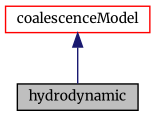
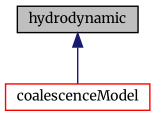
  digraph {
    fontname=Merriweather
    node [fontname=Merriweather fontsize=10 shape=record]
    n1 [color=black fillcolor=grey75 fontcolor=black height=0.2 label=hydrodynamic style=filled width=0.4]
    n2 [color=red height=0.2 label=coalescenceModel width=0.4]
-   n2 -> n1 [color=midnightblue dir=back fontname=Merriweather fontsize=10 labelfontname=Helvetica labelfontsize=10 style=solid]
+   n1 -> n2 [color=midnightblue dir=back fontname=Merriweather fontsize=10 labelfontname=Helvetica labelfontsize=10 style=solid]
  }
